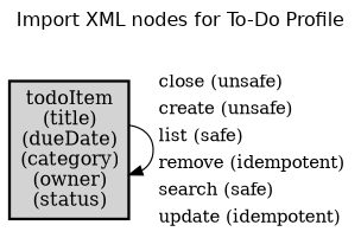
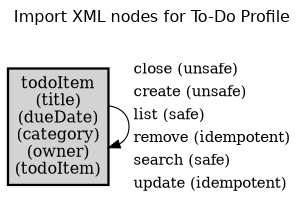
  digraph {
    fontname=Helvetica
    label="Import XML nodes for To-Do Profile"
    labelloc=t
-   n1 [fillcolor=lightgray label=<<table cellspacing="0" cellpadding="5" border="0"><tr><td>todoItem<br />(title)<br />(dueDate)<br />(category)<br />(owner)<br />(status)<br /></td></tr></table>> margin=0.02 shape=box style="bold,filled"]
+   n1 [fillcolor=lightgray label=<<table cellspacing="0" cellpadding="5" border="0"><tr><td>todoItem<br />(title)<br />(dueDate)<br />(category)<br />(owner)<br />(todoItem)<br /></td></tr></table>> margin=0.02 shape=box style="bold,filled"]
    n1 -> n1 [fontsize=13 label=<<table  border="0"><tr><td align="left" href="docs/unsafe.close.html">close (unsafe)</td></tr><tr><td align="left" href="docs/unsafe.create.html">create (unsafe)</td></tr><tr><td align="left" href="docs/safe.list.html">list (safe)</td></tr><tr><td align="left" href="docs/idempotent.remove.html">remove (idempotent)</td></tr><tr><td align="left" href="docs/safe.search.html">search (safe)</td></tr><tr><td align="left" href="docs/idempotent.update.html">update (idempotent)</td></tr></table>>]
  }
